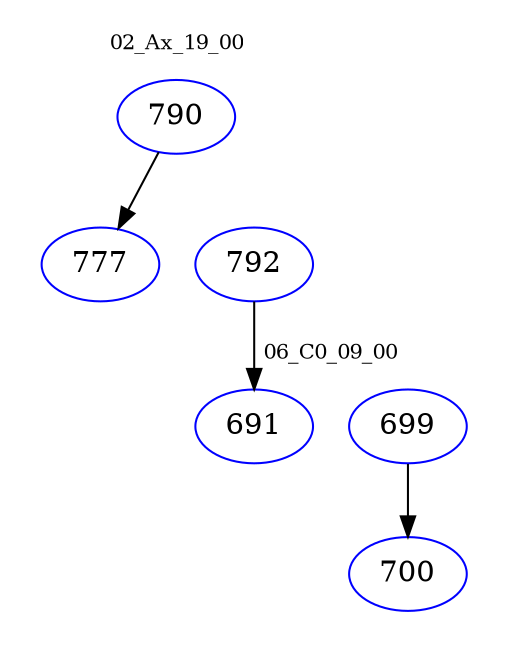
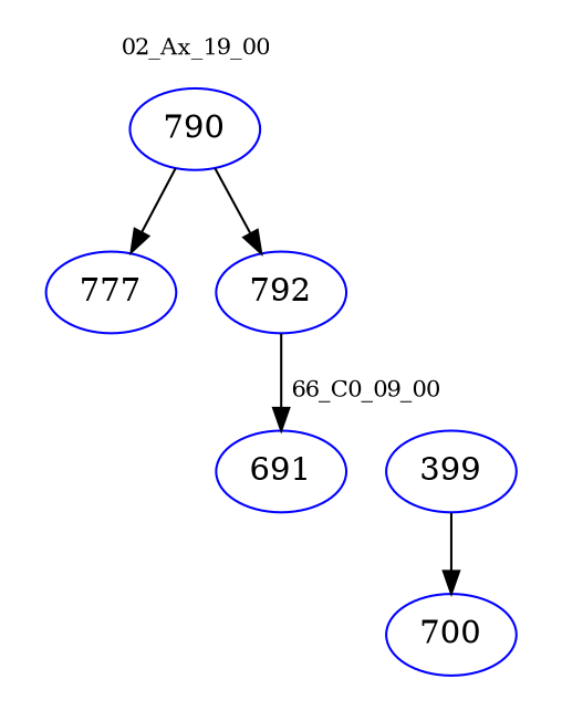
  digraph {
    node [color=blue]
    edge [color=black]
    n1 [label=790]
    n2 [label=777]
    n3 [label=792]
-   n4 [label=699]
+   n4 [label=399]
    n5 [label=691]
    n6 [label=700]
    subgraph cluster_1 {
      color=white
      fontsize=10
      label="02_Ax_19_00"
      n1
      n2
      n3
    }
    subgraph cluster_2 {
      color=white
      fontsize=10
-     label="06_C0_09_00"
+     label="66_C0_09_00"
      n4
      n5
      n6
    }
    n1 -> n2
+   n1 -> n3
    n3 -> n5
    n4 -> n6
  }
